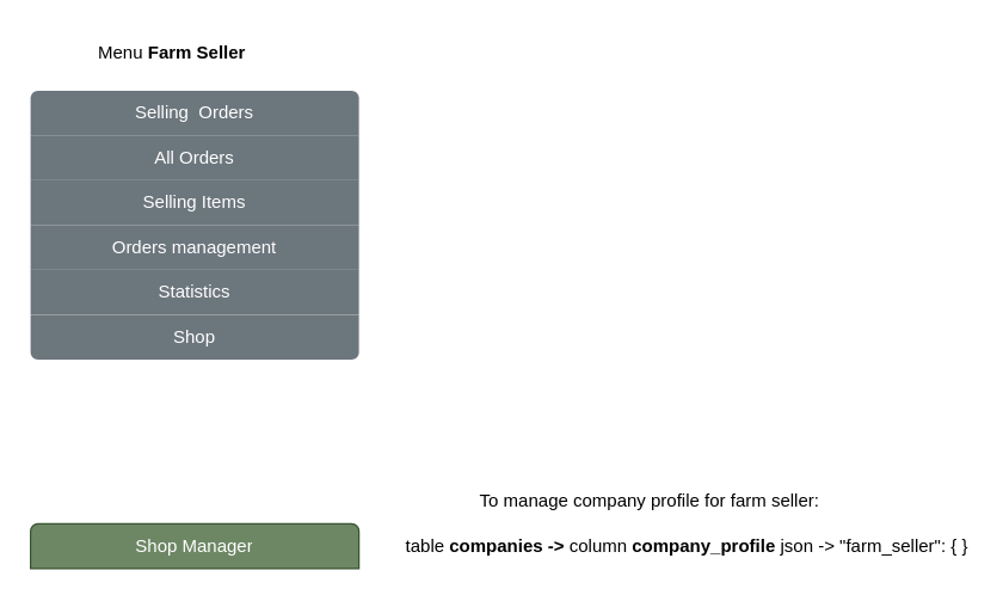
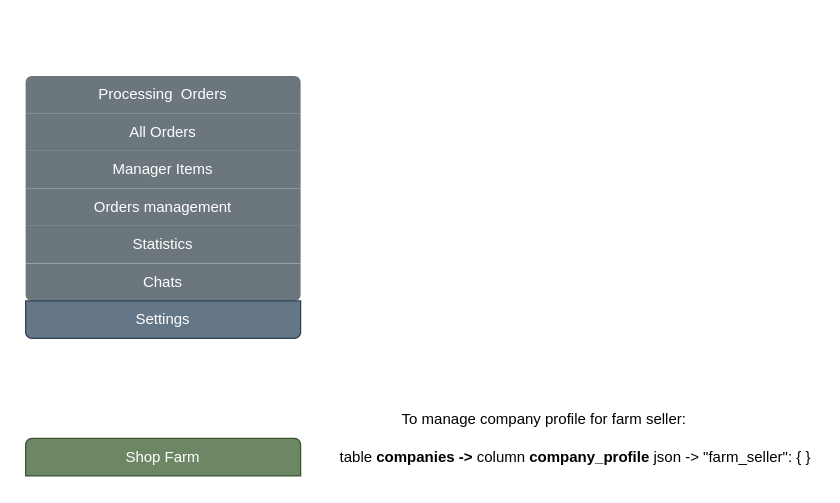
  <mxCell id="0" />
  <mxCell id="1" parent="0" />
- <mxCell id="2" value="Menu &lt;b&gt;Farm Seller&lt;/b&gt;" style="text;html=1;align=center;verticalAlign=middle;whiteSpace=wrap;rounded=0;" parent="1" vertex="1"><mxGeometry x="30" y="20" width="170" height="30" as="geometry" /></mxCell>
  <mxCell id="3" value="" style="group;fillColor=default;" parent="1" vertex="1" connectable="0"><mxGeometry x="20" y="60" width="220" height="210" as="geometry" /></mxCell>
  <mxCell id="4" value="" style="swimlane;shape=mxgraph.bootstrap.anchor;strokeColor=none;fillColor=#6C767D;fontColor=#ffffff;fontStyle=0;childLayout=stackLayout;horizontal=1;startSize=0;horizontalStack=0;resizeParent=1;resizeParentMax=0;resizeLast=0;collapsible=0;marginBottom=0;whiteSpace=wrap;html=1;" parent="3" vertex="1"><mxGeometry width="220" height="180" as="geometry" /></mxCell>
- <mxCell id="5" value="Selling&amp;nbsp; Orders" style="text;strokeColor=inherit;align=center;verticalAlign=middle;spacingLeft=10;spacingRight=10;overflow=hidden;points=[[0,0.5],[1,0.5]];portConstraint=eastwest;rotatable=0;whiteSpace=wrap;html=1;shape=mxgraph.bootstrap.topButton;rSize=5;fillColor=inherit;fontColor=inherit;" parent="4" vertex="1"><mxGeometry width="220" height="30" as="geometry" /></mxCell>
+ <mxCell id="5" value="Processing&amp;nbsp; Orders" style="text;strokeColor=inherit;align=center;verticalAlign=middle;spacingLeft=10;spacingRight=10;overflow=hidden;points=[[0,0.5],[1,0.5]];portConstraint=eastwest;rotatable=0;whiteSpace=wrap;html=1;shape=mxgraph.bootstrap.topButton;rSize=5;fillColor=inherit;fontColor=inherit;" parent="4" vertex="1"><mxGeometry width="220" height="30" as="geometry" /></mxCell>
  <mxCell id="6" value="All Orders" style="text;strokeColor=inherit;align=center;verticalAlign=middle;spacingLeft=10;spacingRight=10;overflow=hidden;points=[[0,0.5],[1,0.5]];portConstraint=eastwest;rotatable=0;whiteSpace=wrap;html=1;rSize=5;fillColor=inherit;fontColor=inherit;" parent="4" vertex="1"><mxGeometry y="30" width="220" height="30" as="geometry" /></mxCell>
- <mxCell id="7" value="Selling Items" style="text;strokeColor=inherit;align=center;verticalAlign=middle;spacingLeft=10;spacingRight=10;overflow=hidden;points=[[0,0.5],[1,0.5]];portConstraint=eastwest;rotatable=0;whiteSpace=wrap;html=1;rSize=5;fillColor=inherit;fontColor=inherit;" parent="4" vertex="1"><mxGeometry y="60" width="220" height="30" as="geometry" /></mxCell>
+ <mxCell id="7" value="Manager Items" style="text;strokeColor=inherit;align=center;verticalAlign=middle;spacingLeft=10;spacingRight=10;overflow=hidden;points=[[0,0.5],[1,0.5]];portConstraint=eastwest;rotatable=0;whiteSpace=wrap;html=1;rSize=5;fillColor=inherit;fontColor=inherit;" parent="4" vertex="1"><mxGeometry y="60" width="220" height="30" as="geometry" /></mxCell>
  <mxCell id="8" value="Orders management" style="text;strokeColor=inherit;align=center;verticalAlign=middle;spacingLeft=10;spacingRight=10;overflow=hidden;points=[[0,0.5],[1,0.5]];portConstraint=eastwest;rotatable=0;whiteSpace=wrap;html=1;rSize=5;fillColor=inherit;fontColor=inherit;" parent="4" vertex="1"><mxGeometry y="90" width="220" height="30" as="geometry" /></mxCell>
  <mxCell id="9" value="Statistics" style="text;strokeColor=inherit;align=center;verticalAlign=middle;spacingLeft=10;spacingRight=10;overflow=hidden;points=[[0,0.5],[1,0.5]];portConstraint=eastwest;rotatable=0;whiteSpace=wrap;html=1;rSize=5;fillColor=inherit;fontColor=inherit;" parent="4" vertex="1"><mxGeometry y="120" width="220" height="30" as="geometry" /></mxCell>
- <mxCell id="10" value="Shop" style="text;strokeColor=inherit;align=center;verticalAlign=middle;spacingLeft=10;spacingRight=10;overflow=hidden;points=[[0,0.5],[1,0.5]];portConstraint=eastwest;rotatable=0;whiteSpace=wrap;html=1;shape=mxgraph.bootstrap.bottomButton;rSize=5;fillColor=inherit;fontColor=inherit;" parent="4" vertex="1"><mxGeometry y="150" width="220" height="30" as="geometry" /></mxCell>
+ <mxCell id="10" value="Chats" style="text;strokeColor=inherit;align=center;verticalAlign=middle;spacingLeft=10;spacingRight=10;overflow=hidden;points=[[0,0.5],[1,0.5]];portConstraint=eastwest;rotatable=0;whiteSpace=wrap;html=1;shape=mxgraph.bootstrap.bottomButton;rSize=5;fillColor=inherit;fontColor=inherit;" parent="4" vertex="1"><mxGeometry y="150" width="220" height="30" as="geometry" /></mxCell>
+ <mxCell id="11" value="Settings" style="text;strokeColor=#314354;align=center;verticalAlign=middle;spacingLeft=10;spacingRight=10;overflow=hidden;points=[[0,0.5],[1,0.5]];portConstraint=eastwest;rotatable=0;whiteSpace=wrap;html=1;shape=mxgraph.bootstrap.bottomButton;rSize=5;fillColor=#647687;fontColor=#ffffff;" parent="3" vertex="1"><mxGeometry y="180" width="220" height="30" as="geometry" /></mxCell>
  <mxCell id="12" value="" style="swimlane;shape=mxgraph.bootstrap.anchor;strokeColor=#3A5431;fillColor=#6d8764;fontColor=#ffffff;fontStyle=0;childLayout=stackLayout;horizontal=1;startSize=0;horizontalStack=0;resizeParent=1;resizeParentMax=0;resizeLast=0;collapsible=0;marginBottom=0;whiteSpace=wrap;html=1;" parent="1" vertex="1"><mxGeometry x="20" y="350" width="220" height="30" as="geometry" /></mxCell>
- <mxCell id="13" value="Shop Manager" style="text;strokeColor=inherit;align=center;verticalAlign=middle;spacingLeft=10;spacingRight=10;overflow=hidden;points=[[0,0.5],[1,0.5]];portConstraint=eastwest;rotatable=0;whiteSpace=wrap;html=1;shape=mxgraph.bootstrap.topButton;rSize=5;fillColor=inherit;fontColor=inherit;" parent="12" vertex="1"><mxGeometry width="220" height="30" as="geometry" /></mxCell>
+ <mxCell id="13" value="Shop Farm" style="text;strokeColor=inherit;align=center;verticalAlign=middle;spacingLeft=10;spacingRight=10;overflow=hidden;points=[[0,0.5],[1,0.5]];portConstraint=eastwest;rotatable=0;whiteSpace=wrap;html=1;shape=mxgraph.bootstrap.topButton;rSize=5;fillColor=inherit;fontColor=inherit;" parent="12" vertex="1"><mxGeometry width="220" height="30" as="geometry" /></mxCell>
  <mxCell id="14" value="table &lt;b&gt;companies -&amp;gt; &lt;/b&gt;column &lt;b&gt;company_profile &lt;/b&gt;json -&amp;gt; &quot;farm_seller&quot;: { }" style="text;html=1;align=center;verticalAlign=middle;whiteSpace=wrap;rounded=0;" parent="1" vertex="1"><mxGeometry x="270" y="350" width="380" height="30" as="geometry" /></mxCell>
  <mxCell id="15" value="To manage company profile for farm seller:" style="text;html=1;align=center;verticalAlign=middle;whiteSpace=wrap;rounded=0;" parent="1" vertex="1"><mxGeometry x="290" y="320" width="290" height="30" as="geometry" /></mxCell>
